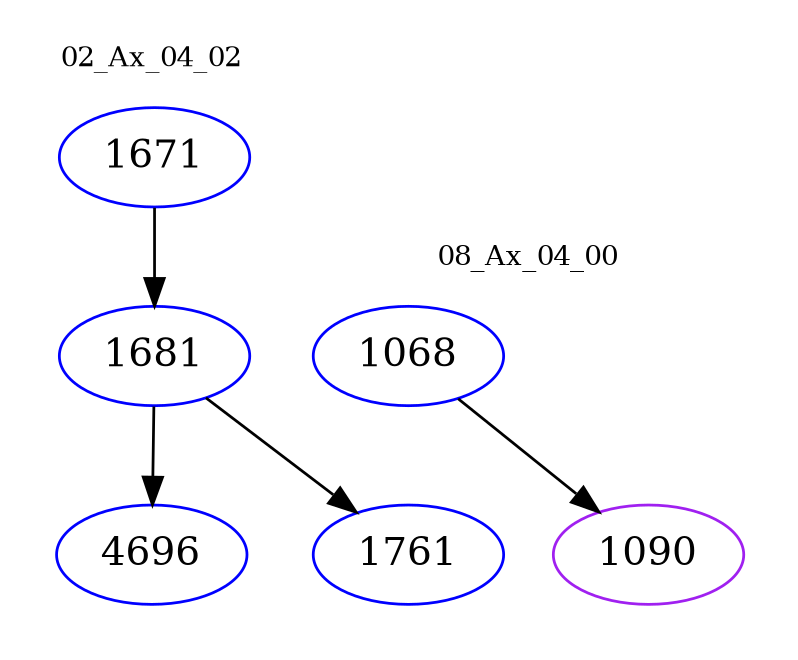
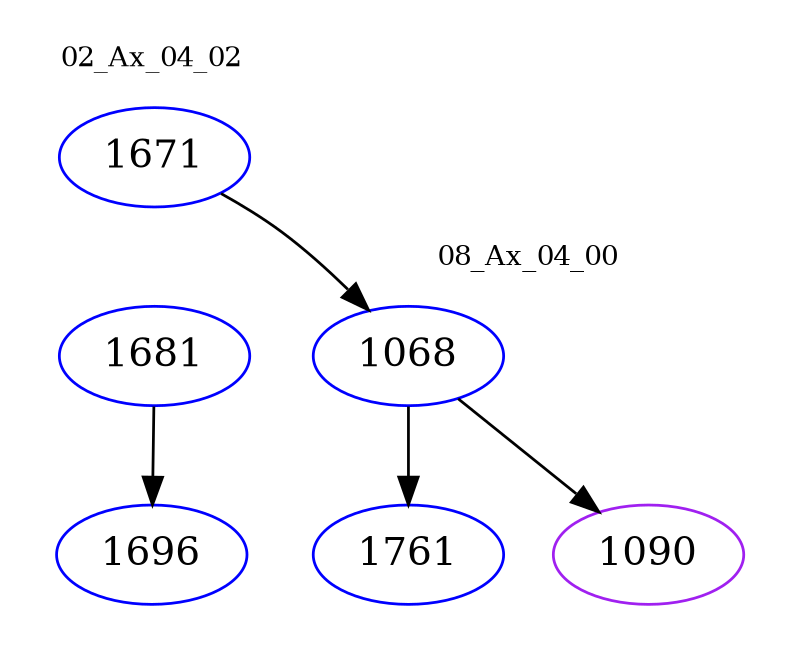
  digraph {
    node [color=blue]
    edge [color=black]
    n1 [label=1068]
    n2 [color=purple label=1090]
    n3 [label=1761]
    n4 [label=1671]
    n5 [label=1681]
-   n6 [label=4696]
+   n6 [label=1696]
    subgraph cluster_1 {
      color=white
      fontsize=10
      label="08_Ax_04_00"
      n1
      n2
      n3
    }
    subgraph cluster_2 {
      color=white
      fontsize=10
      label="02_Ax_04_02"
      n4
      n5
      n6
    }
    n1 -> n2
-   n5 -> n3
-   n4 -> n5
+   n1 -> n3
+   n4 -> n1
    n5 -> n6
  }
